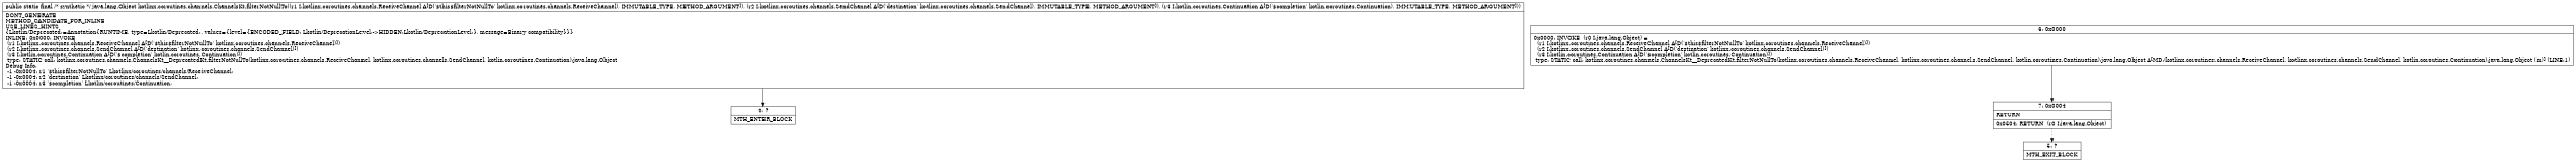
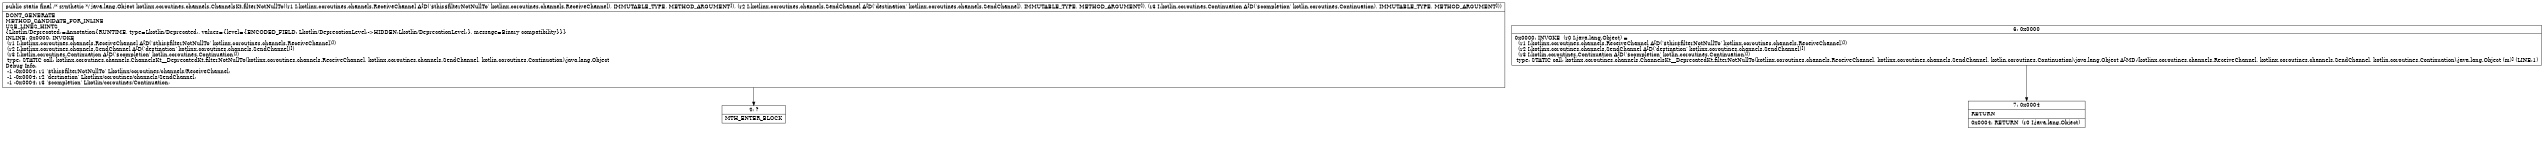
  digraph {
    node [shape=record]
    edge [style=solid]
    n1 [label="{4\:\ ?|MTH_ENTER_BLOCK\l}"]
    n2 [label="{6\:\ 0x0000|0x0000: INVOKE  (r0 I:java.lang.Object) = \l  (r1 I:kotlinx.coroutines.channels.ReceiveChannel A[D('$this$filterNotNullTo' kotlinx.coroutines.channels.ReceiveChannel)])\l  (r2 I:kotlinx.coroutines.channels.SendChannel A[D('destination' kotlinx.coroutines.channels.SendChannel)])\l  (r3 I:kotlin.coroutines.Continuation A[D('$completion' kotlin.coroutines.Continuation)])\l type: STATIC call: kotlinx.coroutines.channels.ChannelsKt__DeprecatedKt.filterNotNullTo(kotlinx.coroutines.channels.ReceiveChannel, kotlinx.coroutines.channels.SendChannel, kotlin.coroutines.Continuation):java.lang.Object A[MD:(kotlinx.coroutines.channels.ReceiveChannel, kotlinx.coroutines.channels.SendChannel, kotlin.coroutines.Continuation):java.lang.Object (m)] (LINE:1)\l}"]
-   n3 [label="{7\:\ 0x0004|RETURN\l|0x0504: RETURN  (r0 I:java.lang.Object) \l}"]
-   n4 [label="{5\:\ ?|MTH_EXIT_BLOCK\l}"]
+   n3 [label="{7\:\ 0x0004|RETURN\l|0x0004: RETURN  (r0 I:java.lang.Object) \l}"]
    n5 [label="{public static final \/* synthetic *\/ java.lang.Object kotlinx.coroutines.channels.ChannelsKt.filterNotNullTo((r1 I:kotlinx.coroutines.channels.ReceiveChannel A[D('$this$filterNotNullTo' kotlinx.coroutines.channels.ReceiveChannel), IMMUTABLE_TYPE, METHOD_ARGUMENT]), (r2 I:kotlinx.coroutines.channels.SendChannel A[D('destination' kotlinx.coroutines.channels.SendChannel), IMMUTABLE_TYPE, METHOD_ARGUMENT]), (r3 I:kotlin.coroutines.Continuation A[D('$completion' kotlin.coroutines.Continuation), IMMUTABLE_TYPE, METHOD_ARGUMENT]))  | DONT_GENERATE\lMETHOD_CANDIDATE_FOR_INLINE\lUSE_LINES_HINTS\l\{Lkotlin\/Deprecated;=Annotation\{RUNTIME, type=Lkotlin\/Deprecated;, values=\{level=\{ENCODED_FIELD: Lkotlin\/DeprecationLevel;\-\>HIDDEN:Lkotlin\/DeprecationLevel;\}, message=Binary compatibility\}\}\}\lINLINE: 0x0000: INVOKE  \l  (r1 I:kotlinx.coroutines.channels.ReceiveChannel A[D('$this$filterNotNullTo' kotlinx.coroutines.channels.ReceiveChannel)])\l  (r2 I:kotlinx.coroutines.channels.SendChannel A[D('destination' kotlinx.coroutines.channels.SendChannel)])\l  (r3 I:kotlin.coroutines.Continuation A[D('$completion' kotlin.coroutines.Continuation)])\l type: STATIC call: kotlinx.coroutines.channels.ChannelsKt__DeprecatedKt.filterNotNullTo(kotlinx.coroutines.channels.ReceiveChannel, kotlinx.coroutines.channels.SendChannel, kotlin.coroutines.Continuation):java.lang.Object\lDebug Info:\l  \-1 \-0x0004: r1 '$this$filterNotNullTo' Lkotlinx\/coroutines\/channels\/ReceiveChannel;\l  \-1 \-0x0004: r2 'destination' Lkotlinx\/coroutines\/channels\/SendChannel;\l  \-1 \-0x0004: r3 '$completion' Lkotlin\/coroutines\/Continuation;\l}"]
    n2 -> n3
-   n3 -> n4 [style=dotted]
    n5 -> n1
  }
